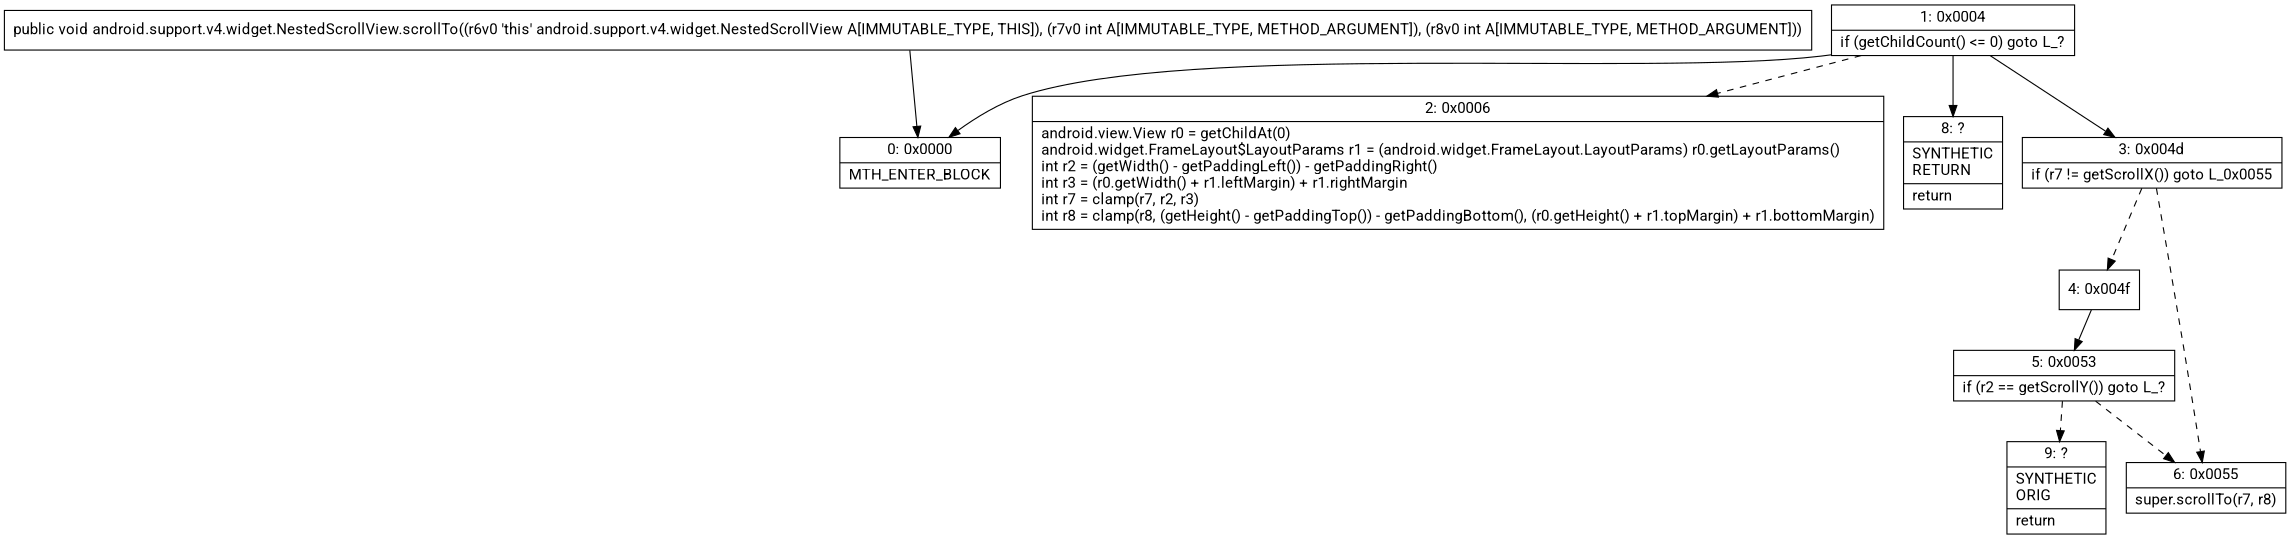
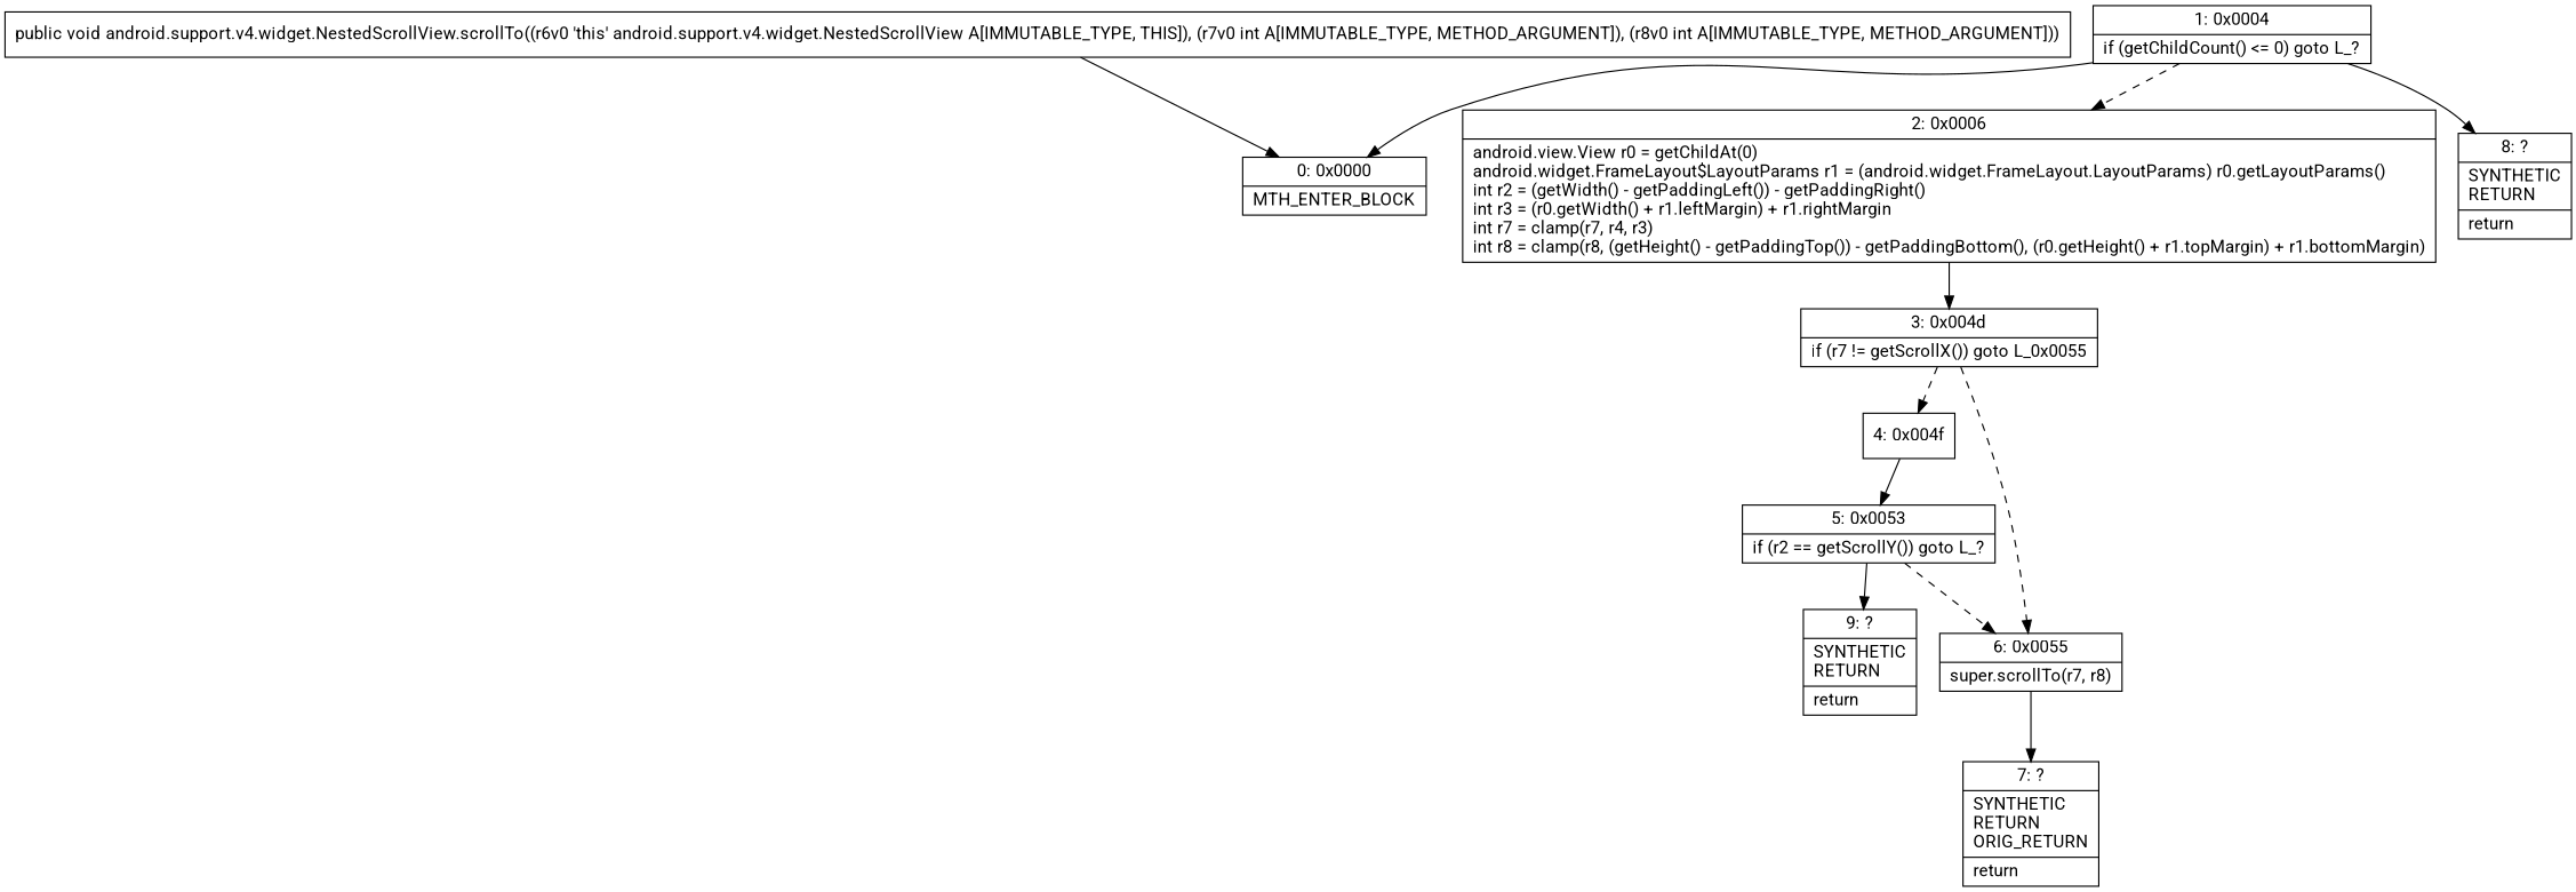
  digraph {
    fontname=Roboto
    node [fontname=Roboto shape=record]
    edge [fontname=Roboto]
    n1 [label="{0\:\ 0x0000|MTH_ENTER_BLOCK\l}"]
    n2 [label="{1\:\ 0x0004|if (getChildCount() \<= 0) goto L_?\l}"]
-   n3 [label="{2\:\ 0x0006|android.view.View r0 = getChildAt(0)\landroid.widget.FrameLayout$LayoutParams r1 = (android.widget.FrameLayout.LayoutParams) r0.getLayoutParams()\lint r2 = (getWidth() \- getPaddingLeft()) \- getPaddingRight()\lint r3 = (r0.getWidth() + r1.leftMargin) + r1.rightMargin\lint r7 = clamp(r7, r2, r3)\lint r8 = clamp(r8, (getHeight() \- getPaddingTop()) \- getPaddingBottom(), (r0.getHeight() + r1.topMargin) + r1.bottomMargin)\l}"]
+   n3 [label="{2\:\ 0x0006|android.view.View r0 = getChildAt(0)\landroid.widget.FrameLayout$LayoutParams r1 = (android.widget.FrameLayout.LayoutParams) r0.getLayoutParams()\lint r2 = (getWidth() \- getPaddingLeft()) \- getPaddingRight()\lint r3 = (r0.getWidth() + r1.leftMargin) + r1.rightMargin\lint r7 = clamp(r7, r4, r3)\lint r8 = clamp(r8, (getHeight() \- getPaddingTop()) \- getPaddingBottom(), (r0.getHeight() + r1.topMargin) + r1.bottomMargin)\l}"]
    n4 [label="{8\:\ ?|SYNTHETIC\lRETURN\l|return\l}"]
    n5 [label="{3\:\ 0x004d|if (r7 != getScrollX()) goto L_0x0055\l}"]
    n6 [label="{4\:\ 0x004f}"]
    n7 [label="{6\:\ 0x0055|super.scrollTo(r7, r8)\l}"]
    n8 [label="{5\:\ 0x0053|if (r2 == getScrollY()) goto L_?\l}"]
-   n10 [label="{9\:\ ?|SYNTHETIC\lORIG\l|return\l}"]
+   n9 [label="{7\:\ ?|SYNTHETIC\lRETURN\lORIG_RETURN\l|return\l}"]
+   n10 [label="{9\:\ ?|SYNTHETIC\lRETURN\l|return\l}"]
    n11 [label="{public void android.support.v4.widget.NestedScrollView.scrollTo((r6v0 'this' android.support.v4.widget.NestedScrollView A[IMMUTABLE_TYPE, THIS]), (r7v0 int A[IMMUTABLE_TYPE, METHOD_ARGUMENT]), (r8v0 int A[IMMUTABLE_TYPE, METHOD_ARGUMENT])) }"]
    n2 -> n1
    n2 -> n3 [style=dashed]
    n2 -> n4
-   n2 -> n5
+   n3 -> n5
    n5 -> n6 [style=dashed]
    n5 -> n7 [style=dashed]
    n6 -> n8
+   n7 -> n9
    n8 -> n7 [style=dashed]
-   n8 -> n10 [style=dashed]
+   n8 -> n10
    n11 -> n1
  }
